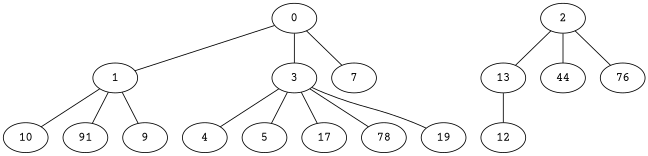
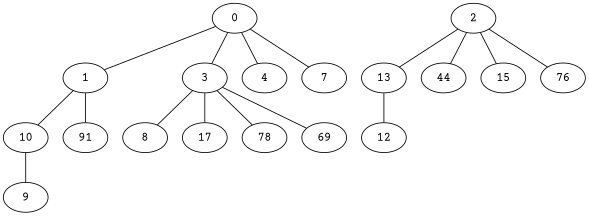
  graph {
    fontname="Courier Prime"
    node [fontname="Courier Prime"]
    edge [fontname="Courier Prime"]
    0
    1
    3
    4
    7
    10
    n7 [label=91]
    9
    2
    13
    n11 [label=44]
+   15
    n13 [label=76]
-   5
+   5 [label=8]
    17
    n16 [label=78]
-   19
+   19 [label=69]
    12
    0 -- 1
    0 -- 3
-   3 -- 4
+   0 -- 4
    0 -- 7
    1 -- 10
    1 -- n7
-   1 -- 9
+   10 -- 9
    3 -- 5
    3 -- 17
    3 -- n16
    3 -- 19
    2 -- 13
    2 -- n11
+   2 -- 15
    2 -- n13
    13 -- 12
  }
